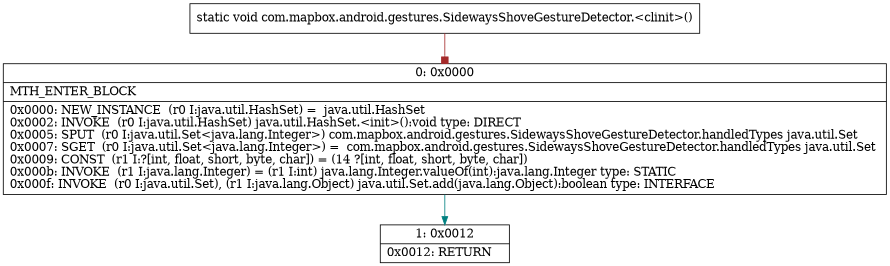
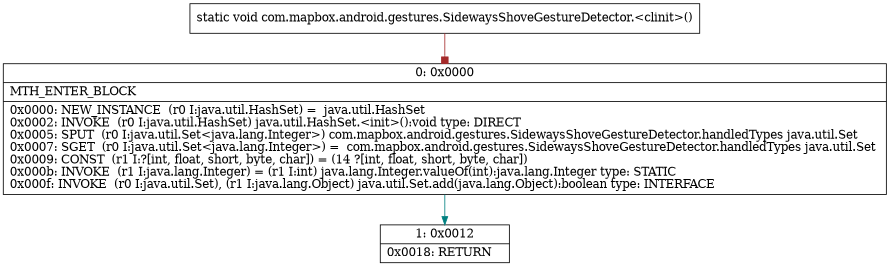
  digraph {
    node [shape=record]
    edge [style=solid]
    n1 [label="{0\:\ 0x0000|MTH_ENTER_BLOCK\l|0x0000: NEW_INSTANCE  (r0 I:java.util.HashSet) =  java.util.HashSet \l0x0002: INVOKE  (r0 I:java.util.HashSet) java.util.HashSet.\<init\>():void type: DIRECT \l0x0005: SPUT  (r0 I:java.util.Set\<java.lang.Integer\>) com.mapbox.android.gestures.SidewaysShoveGestureDetector.handledTypes java.util.Set \l0x0007: SGET  (r0 I:java.util.Set\<java.lang.Integer\>) =  com.mapbox.android.gestures.SidewaysShoveGestureDetector.handledTypes java.util.Set \l0x0009: CONST  (r1 I:?[int, float, short, byte, char]) = (14 ?[int, float, short, byte, char]) \l0x000b: INVOKE  (r1 I:java.lang.Integer) = (r1 I:int) java.lang.Integer.valueOf(int):java.lang.Integer type: STATIC \l0x000f: INVOKE  (r0 I:java.util.Set), (r1 I:java.lang.Object) java.util.Set.add(java.lang.Object):boolean type: INTERFACE \l}"]
-   n2 [label="{1\:\ 0x0012|0x0012: RETURN   \l}"]
+   n2 [label="{1\:\ 0x0012|0x0018: RETURN   \l}"]
    n3 [label="{static void com.mapbox.android.gestures.SidewaysShoveGestureDetector.\<clinit\>() }"]
    n1 -> n2 [color=teal arrowhead=normal]
    n3 -> n1 [color=brown arrowhead=box]
  }
